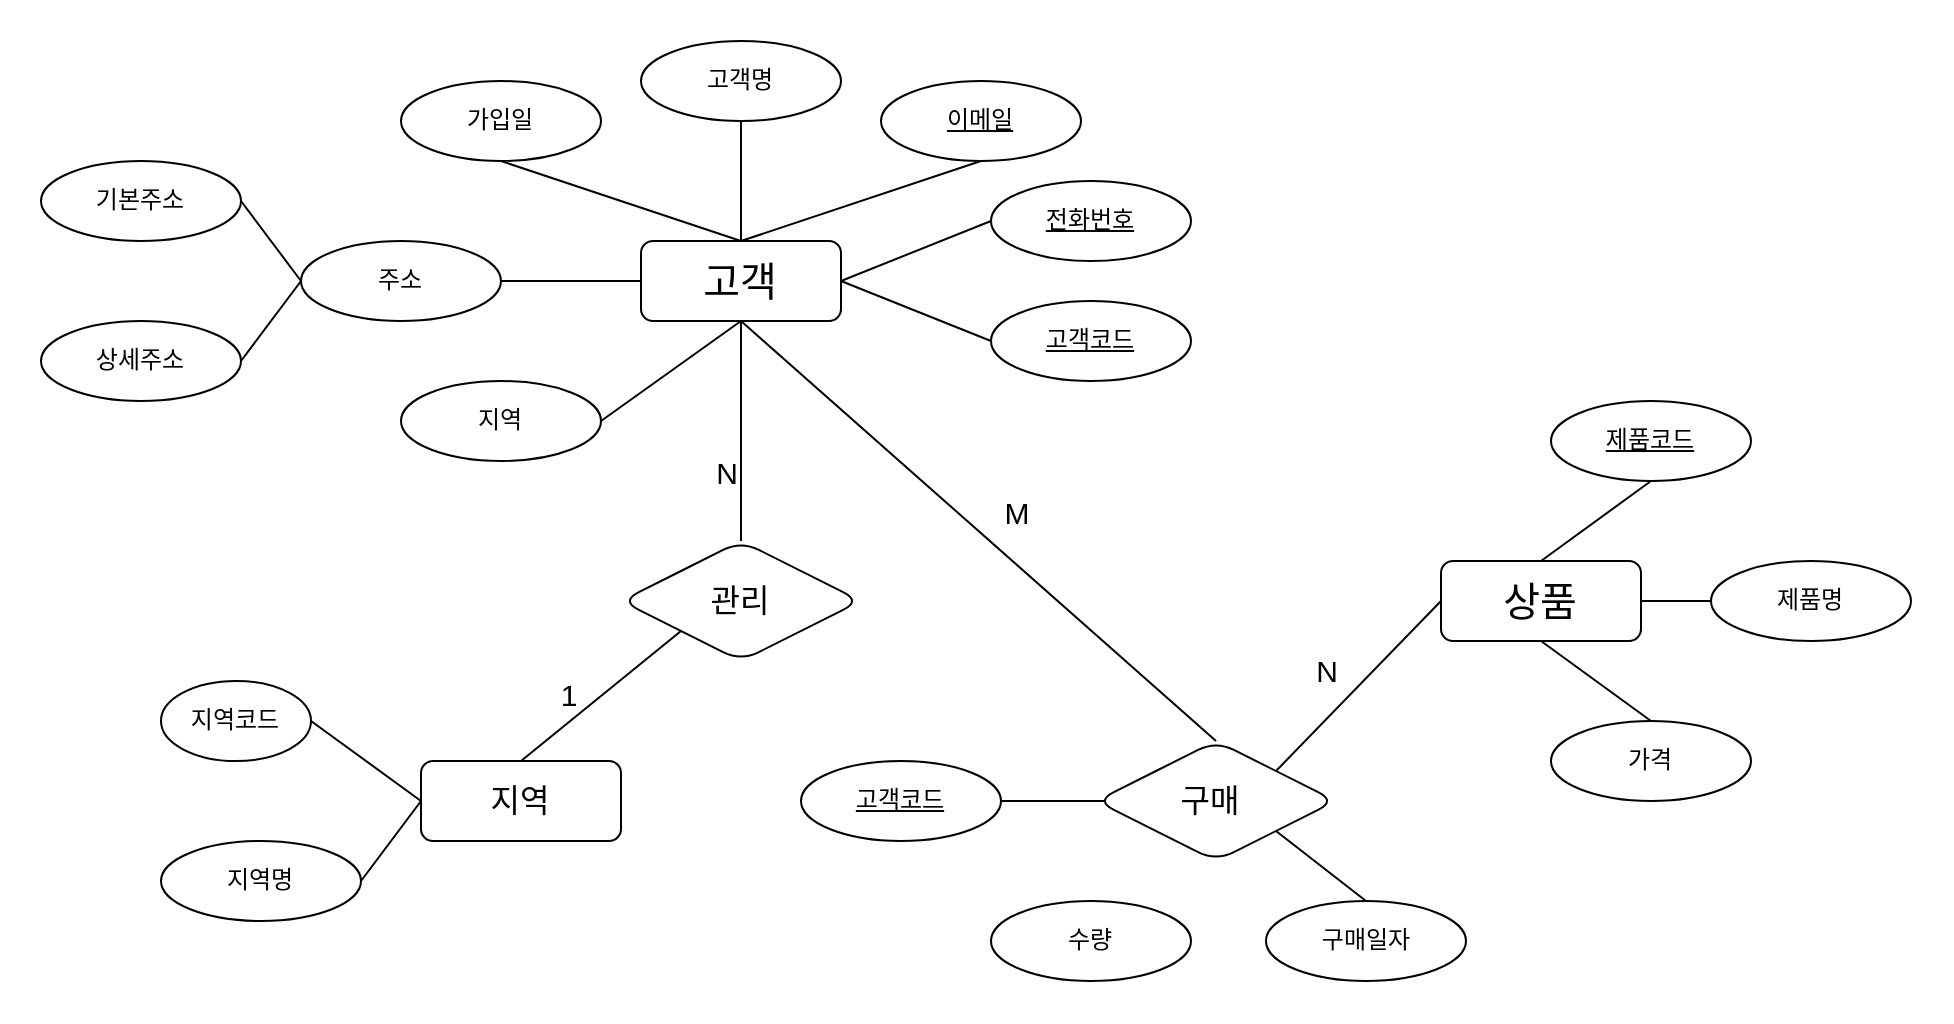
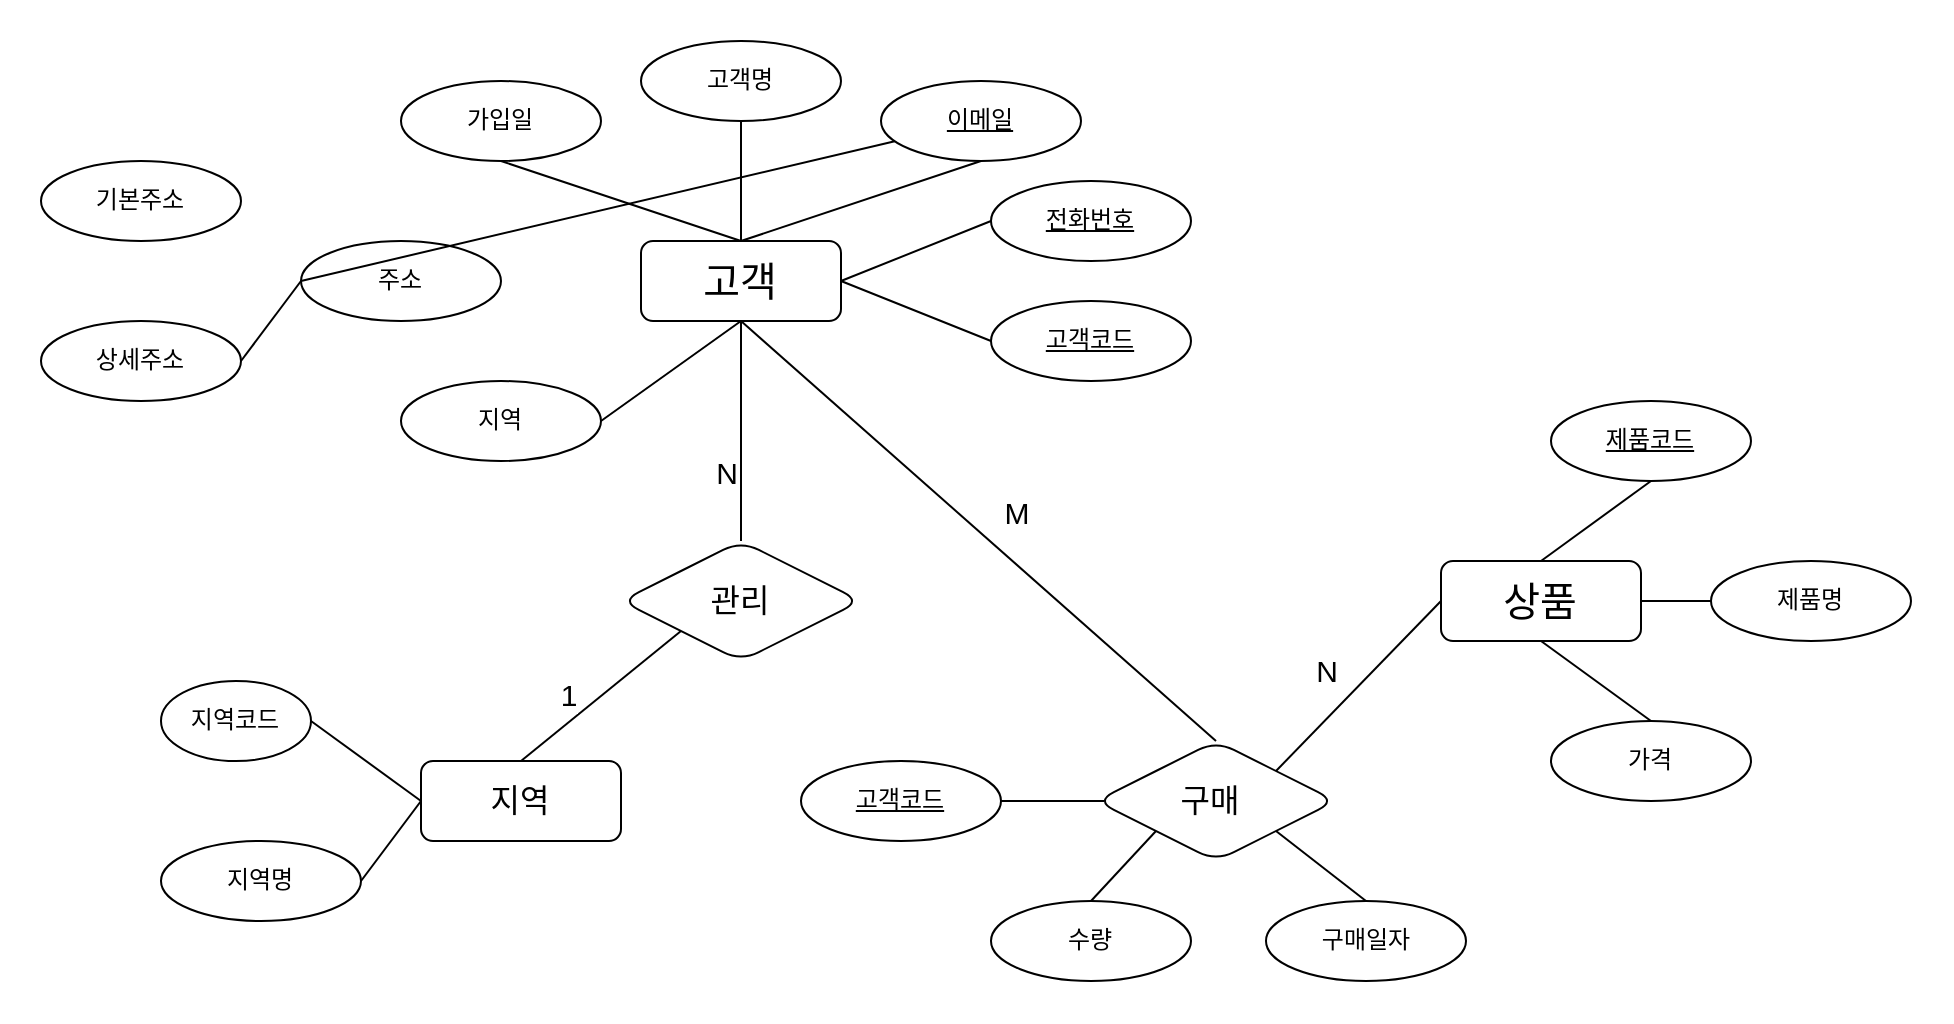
  <mxCell id="0" />
  <mxCell id="1" parent="0" />
  <mxCell id="2" value="고객" style="whiteSpace=wrap;html=1;align=center;fontSize=20;rounded=1;" parent="1" vertex="1"><mxGeometry x="320" y="120" width="100" height="40" as="geometry" /></mxCell>
  <mxCell id="3" value="전화번호" style="ellipse;whiteSpace=wrap;html=1;align=center;fontStyle=4;rounded=1;" parent="1" vertex="1"><mxGeometry x="495" y="90" width="100" height="40" as="geometry" /></mxCell>
  <mxCell id="4" value="이메일" style="ellipse;whiteSpace=wrap;html=1;align=center;fontStyle=4;rounded=1;" parent="1" vertex="1"><mxGeometry x="440" y="40" width="100" height="40" as="geometry" /></mxCell>
  <mxCell id="5" value="고객코드" style="ellipse;whiteSpace=wrap;html=1;align=center;fontStyle=4;rounded=1;" parent="1" vertex="1"><mxGeometry x="495" y="150" width="100" height="40" as="geometry" /></mxCell>
  <mxCell id="6" value="지역" style="ellipse;whiteSpace=wrap;html=1;align=center;rounded=1;" parent="1" vertex="1"><mxGeometry x="200" y="190" width="100" height="40" as="geometry" /></mxCell>
  <mxCell id="7" value="주소" style="ellipse;whiteSpace=wrap;html=1;align=center;rounded=1;" parent="1" vertex="1"><mxGeometry x="150" y="120" width="100" height="40" as="geometry" /></mxCell>
  <mxCell id="8" value="고객명&lt;span style=&quot;color: rgba(0, 0, 0, 0); font-family: monospace; font-size: 0px; text-align: start; text-wrap: nowrap;&quot;&gt;%3CmxGraphModel%3E%3Croot%3E%3CmxCell%20id%3D%220%22%2F%3E%3CmxCell%20id%3D%221%22%20parent%3D%220%22%2F%3E%3CmxCell%20id%3D%222%22%20value%3D%22%EA%B3%A0%EA%B0%9D%EC%BD%94%EB%93%9C%22%20style%3D%22ellipse%3BwhiteSpace%3Dwrap%3Bhtml%3D1%3Balign%3Dcenter%3BfontStyle%3D4%3B%22%20vertex%3D%221%22%20parent%3D%221%22%3E%3CmxGeometry%20x%3D%22480%22%20y%3D%22320%22%20width%3D%22100%22%20height%3D%2240%22%20as%3D%22geometry%22%2F%3E%3C%2FmxCell%3E%3C%2Froot%3E%3C%2FmxGraphModel%3E&lt;/span&gt;" style="ellipse;whiteSpace=wrap;html=1;align=center;rounded=1;" parent="1" vertex="1"><mxGeometry x="320" y="20" width="100" height="40" as="geometry" /></mxCell>
  <mxCell id="9" value="가입일" style="ellipse;whiteSpace=wrap;html=1;align=center;rounded=1;" parent="1" vertex="1"><mxGeometry x="200" y="40" width="100" height="40" as="geometry" /></mxCell>
  <mxCell id="10" value="상세주소" style="ellipse;whiteSpace=wrap;html=1;align=center;rounded=1;" parent="1" vertex="1"><mxGeometry x="20" y="160" width="100" height="40" as="geometry" /></mxCell>
  <mxCell id="11" value="기본주소" style="ellipse;whiteSpace=wrap;html=1;align=center;rounded=1;" parent="1" vertex="1"><mxGeometry x="20" y="80" width="100" height="40" as="geometry" /></mxCell>
  <mxCell id="12" value="" style="endArrow=none;html=1;rounded=1;entryX=1;entryY=0.5;entryDx=0;entryDy=0;exitX=0;exitY=0.5;exitDx=0;exitDy=0;" parent="1" source="5" target="2" edge="1"><mxGeometry relative="1" as="geometry"><mxPoint x="370" y="210" as="sourcePoint" /><mxPoint x="530" y="210" as="targetPoint" /></mxGeometry></mxCell>
  <mxCell id="13" value="" style="endArrow=none;html=1;rounded=1;entryX=1;entryY=0.5;entryDx=0;entryDy=0;exitX=0;exitY=0.5;exitDx=0;exitDy=0;" parent="1" source="3" target="2" edge="1"><mxGeometry relative="1" as="geometry"><mxPoint x="544" y="185" as="sourcePoint" /><mxPoint x="420" y="130" as="targetPoint" /></mxGeometry></mxCell>
  <mxCell id="14" value="" style="endArrow=none;html=1;rounded=1;entryX=0.5;entryY=0;entryDx=0;entryDy=0;exitX=0.5;exitY=1;exitDx=0;exitDy=0;" parent="1" source="4" target="2" edge="1"><mxGeometry relative="1" as="geometry"><mxPoint x="480" y="107.5" as="sourcePoint" /><mxPoint x="356" y="52.5" as="targetPoint" /></mxGeometry></mxCell>
  <mxCell id="15" value="" style="endArrow=none;html=1;rounded=1;exitX=0.5;exitY=1;exitDx=0;exitDy=0;" parent="1" source="9" edge="1"><mxGeometry relative="1" as="geometry"><mxPoint x="266" y="90" as="sourcePoint" /><mxPoint x="370" y="120" as="targetPoint" /><Array as="points" /></mxGeometry></mxCell>
  <mxCell id="16" value="" style="endArrow=none;html=1;rounded=1;entryX=0.5;entryY=0;entryDx=0;entryDy=0;" parent="1" source="8" target="2" edge="1"><mxGeometry relative="1" as="geometry"><mxPoint x="306" y="0" as="sourcePoint" /><mxPoint x="280" y="110" as="targetPoint" /></mxGeometry></mxCell>
- <mxCell id="17" value="" style="endArrow=none;html=1;rounded=1;exitX=0;exitY=0.5;exitDx=0;exitDy=0;entryX=1;entryY=0.5;entryDx=0;entryDy=0;" parent="1" source="7" target="11" edge="1"><mxGeometry relative="1" as="geometry"><mxPoint x="171" y="220" as="sourcePoint" /><mxPoint x="100" y="114" as="targetPoint" /></mxGeometry></mxCell>
- <mxCell id="18" value="" style="endArrow=none;html=1;rounded=1;entryX=0;entryY=0.5;entryDx=0;entryDy=0;exitX=1;exitY=0.5;exitDx=0;exitDy=0;" parent="1" source="7" target="2" edge="1"><mxGeometry relative="1" as="geometry"><mxPoint x="515" y="256" as="sourcePoint" /><mxPoint x="444" y="150" as="targetPoint" /></mxGeometry></mxCell>
+ <mxCell id="17" value="" style="endArrow=none;html=1;rounded=1;exitX=0;exitY=0.5;exitDx=0;exitDy=0;" parent="1" source="7" target="4" edge="1"><mxGeometry relative="1" as="geometry"><mxPoint x="171" y="220" as="sourcePoint" /><mxPoint x="100" y="114" as="targetPoint" /></mxGeometry></mxCell>
  <mxCell id="19" value="" style="endArrow=none;html=1;rounded=1;entryX=0.5;entryY=1;entryDx=0;entryDy=0;exitX=1;exitY=0.5;exitDx=0;exitDy=0;" parent="1" source="6" target="2" edge="1"><mxGeometry relative="1" as="geometry"><mxPoint x="381" y="306" as="sourcePoint" /><mxPoint x="310" y="200" as="targetPoint" /></mxGeometry></mxCell>
  <mxCell id="20" value="" style="endArrow=none;html=1;rounded=1;entryX=1;entryY=0.5;entryDx=0;entryDy=0;exitX=0;exitY=0.5;exitDx=0;exitDy=0;" parent="1" source="7" target="10" edge="1"><mxGeometry relative="1" as="geometry"><mxPoint x="150" y="214" as="sourcePoint" /><mxPoint x="102" as="targetPoint" y="180" /></mxGeometry></mxCell>
  <mxCell id="21" value="지역" style="whiteSpace=wrap;html=1;align=center;fontSize=16;rounded=1;" parent="1" vertex="1"><mxGeometry x="210" y="380" width="100" height="40" as="geometry" /></mxCell>
  <mxCell id="22" value="지역코드" style="ellipse;whiteSpace=wrap;html=1;align=center;rounded=1;" parent="1" vertex="1"><mxGeometry x="80" y="340" width="75" height="40" as="geometry" /></mxCell>
  <mxCell id="23" value="지역명" style="ellipse;whiteSpace=wrap;html=1;align=center;rounded=1;" parent="1" vertex="1"><mxGeometry x="80" y="420" width="100" height="40" as="geometry" /></mxCell>
  <mxCell id="24" value="상품" style="whiteSpace=wrap;html=1;align=center;fontSize=20;rounded=1;" parent="1" vertex="1"><mxGeometry x="720" y="280" width="100" height="40" as="geometry" /></mxCell>
  <mxCell id="25" value="" style="endArrow=none;html=1;rounded=1;exitX=0;exitY=0.5;exitDx=0;exitDy=0;entryX=1;entryY=0.5;entryDx=0;entryDy=0;" parent="1" source="21" target="23" edge="1"><mxGeometry relative="1" as="geometry"><mxPoint x="174" y="285" as="sourcePoint" /><mxPoint x="121" y="252" as="targetPoint" /></mxGeometry></mxCell>
  <mxCell id="26" value="" style="endArrow=none;html=1;rounded=1;exitX=0;exitY=0.5;exitDx=0;exitDy=0;entryX=1;entryY=0.5;entryDx=0;entryDy=0;" parent="1" source="21" target="22" edge="1"><mxGeometry relative="1" as="geometry"><mxPoint x="240.5" y="425" as="sourcePoint" /><mxPoint x="187.5" y="392" as="targetPoint" /></mxGeometry></mxCell>
  <mxCell id="27" value="제품코드" style="ellipse;whiteSpace=wrap;html=1;align=center;fontStyle=4;rounded=1;" parent="1" vertex="1"><mxGeometry x="775" y="200" width="100" height="40" as="geometry" /></mxCell>
  <mxCell id="28" value="가격" style="ellipse;whiteSpace=wrap;html=1;align=center;rounded=1;" parent="1" vertex="1"><mxGeometry x="775" y="360" width="100" height="40" as="geometry" /></mxCell>
  <mxCell id="29" value="제품명" style="ellipse;whiteSpace=wrap;html=1;align=center;rounded=1;" parent="1" vertex="1"><mxGeometry x="855" y="280" width="100" height="40" as="geometry" /></mxCell>
  <mxCell id="30" value="" style="endArrow=none;html=1;rounded=1;entryX=0.5;entryY=0;entryDx=0;entryDy=0;exitX=0.5;exitY=1;exitDx=0;exitDy=0;" parent="1" source="27" target="24" edge="1"><mxGeometry relative="1" as="geometry"><mxPoint x="535" y="94" as="sourcePoint" /><mxPoint x="449" y="110" as="targetPoint" /></mxGeometry></mxCell>
  <mxCell id="31" value="" style="endArrow=none;html=1;rounded=1;exitX=0.5;exitY=1;exitDx=0;exitDy=0;entryX=0.5;entryY=0;entryDx=0;entryDy=0;" parent="1" source="24" target="28" edge="1"><mxGeometry relative="1" as="geometry"><mxPoint x="545" y="104" as="sourcePoint" /><mxPoint x="459" y="120" as="targetPoint" /></mxGeometry></mxCell>
  <mxCell id="32" value="" style="endArrow=none;html=1;rounded=1;entryX=1;entryY=0.5;entryDx=0;entryDy=0;exitX=0;exitY=0.5;exitDx=0;exitDy=0;" parent="1" source="29" target="24" edge="1"><mxGeometry relative="1" as="geometry"><mxPoint x="641" y="182" as="sourcePoint" /><mxPoint x="555" y="198" as="targetPoint" /></mxGeometry></mxCell>
  <mxCell id="33" value="구매&lt;span style=&quot;white-space: pre; font-size: 16px;&quot;&gt;&#09;&lt;/span&gt;" style="shape=rhombus;perimeter=rhombusPerimeter;whiteSpace=wrap;html=1;align=center;fontSize=16;rounded=1;" parent="1" vertex="1"><mxGeometry x="547.5" y="370" width="120" height="60" as="geometry" /></mxCell>
  <mxCell id="34" value="구매일자" style="ellipse;whiteSpace=wrap;html=1;align=center;rounded=1;" parent="1" vertex="1"><mxGeometry x="632.5" y="450" width="100" height="40" as="geometry" /></mxCell>
  <mxCell id="35" value="수량" style="ellipse;whiteSpace=wrap;html=1;align=center;rounded=1;" parent="1" vertex="1"><mxGeometry x="495" y="450" width="100" height="40" as="geometry" /></mxCell>
  <mxCell id="36" value="" style="endArrow=none;html=1;rounded=1;entryX=1;entryY=1;entryDx=0;entryDy=0;" parent="1" target="33" edge="1"><mxGeometry relative="1" as="geometry"><mxPoint x="682.5" y="450" as="sourcePoint" /><mxPoint x="466.5" y="280" as="targetPoint" /></mxGeometry></mxCell>
+ <mxCell id="37" value="" style="endArrow=none;html=1;rounded=1;entryX=0;entryY=1;entryDx=0;entryDy=0;exitX=0.5;exitY=0;exitDx=0;exitDy=0;" parent="1" source="35" target="33" edge="1"><mxGeometry relative="1" as="geometry"><mxPoint x="407.5" y="360" as="sourcePoint" /><mxPoint x="476.5" y="290" as="targetPoint" /></mxGeometry></mxCell>
  <mxCell id="38" value="" style="endArrow=none;html=1;rounded=1;entryX=0;entryY=0.5;entryDx=0;entryDy=0;exitX=1;exitY=0;exitDx=0;exitDy=0;" parent="1" source="33" target="24" edge="1"><mxGeometry relative="1" as="geometry"><mxPoint x="290" y="250" as="sourcePoint" /><mxPoint x="359" as="targetPoint" y="180" /><Array as="points" /></mxGeometry></mxCell>
  <mxCell id="39" value="&lt;font style=&quot;font-size: 15px;&quot;&gt;N&lt;/font&gt;" style="edgeLabel;html=1;align=center;verticalAlign=middle;resizable=0;points=[];fontSize=19;rounded=1;" parent="38" vertex="1" connectable="0"><mxGeometry x="0.007" y="-3" relative="1" as="geometry"><mxPoint x="-19" y="-10" as="offset" /></mxGeometry></mxCell>
  <mxCell id="40" value="" style="endArrow=none;html=1;rounded=1;entryX=0.5;entryY=1;entryDx=0;entryDy=0;exitX=0.5;exitY=0;exitDx=0;exitDy=0;" parent="1" source="33" target="2" edge="1"><mxGeometry relative="1" as="geometry"><mxPoint x="560" y="360" as="sourcePoint" /><mxPoint x="359" as="targetPoint" y="180" /></mxGeometry></mxCell>
  <mxCell id="41" value="&lt;font style=&quot;font-size: 15px;&quot;&gt;M&lt;/font&gt;" style="edgeLabel;html=1;align=center;verticalAlign=middle;resizable=0;points=[];fontSize=18;rounded=1;" parent="40" vertex="1" connectable="0"><mxGeometry x="-0.153" y="-1" relative="1" as="geometry"><mxPoint y="-25" as="offset" /></mxGeometry></mxCell>
  <mxCell id="42" value="고객코드" style="ellipse;whiteSpace=wrap;html=1;align=center;fontStyle=4;rounded=1;" parent="1" vertex="1"><mxGeometry x="400" y="380" width="100" height="40" as="geometry" /></mxCell>
  <mxCell id="43" value="" style="endArrow=none;html=1;rounded=1;entryX=1;entryY=0.5;entryDx=0;entryDy=0;exitX=0.034;exitY=0.499;exitDx=0;exitDy=0;exitPerimeter=0;" parent="1" source="33" target="42" edge="1"><mxGeometry relative="1" as="geometry"><mxPoint x="607.5" y="380" as="sourcePoint" /><mxPoint x="541.5" y="280" as="targetPoint" /><Array as="points"><mxPoint x="530" y="400" /></Array></mxGeometry></mxCell>
  <mxCell id="44" value="관리" style="shape=rhombus;perimeter=rhombusPerimeter;whiteSpace=wrap;html=1;align=center;fontSize=16;rounded=1;" parent="1" vertex="1"><mxGeometry x="310" y="270" width="120" height="60" as="geometry" /></mxCell>
  <mxCell id="45" value="" style="endArrow=none;html=1;rounded=1;exitX=0;exitY=1;exitDx=0;exitDy=0;entryX=0.5;entryY=0;entryDx=0;entryDy=0;" parent="1" source="44" target="21" edge="1"><mxGeometry relative="1" as="geometry"><mxPoint x="234" y="435" as="sourcePoint" /><mxPoint x="204" y="415" as="targetPoint" /></mxGeometry></mxCell>
  <mxCell id="46" value="1" style="edgeLabel;html=1;align=center;verticalAlign=middle;resizable=0;points=[];fontSize=15;rounded=1;" parent="45" vertex="1" connectable="0"><mxGeometry x="-0.074" y="1" relative="1" as="geometry"><mxPoint x="-20" as="offset" /></mxGeometry></mxCell>
  <mxCell id="47" value="" style="endArrow=none;html=1;rounded=1;exitX=0.5;exitY=0;exitDx=0;exitDy=0;entryX=0.5;entryY=1;entryDx=0;entryDy=0;" parent="1" source="44" target="2" edge="1"><mxGeometry relative="1" as="geometry"><mxPoint x="244" y="445" as="sourcePoint" /><mxPoint x="214" y="425" as="targetPoint" /></mxGeometry></mxCell>
  <mxCell id="48" value="&lt;font style=&quot;font-size: 15px;&quot;&gt;N&lt;/font&gt;" style="edgeLabel;html=1;align=center;verticalAlign=middle;resizable=0;points=[];fontSize=19;rounded=1;" parent="1" vertex="1" connectable="0"><mxGeometry x="369.998" y="240.005" as="geometry"><mxPoint x="-7" y="-5" as="offset" /></mxGeometry></mxCell>
